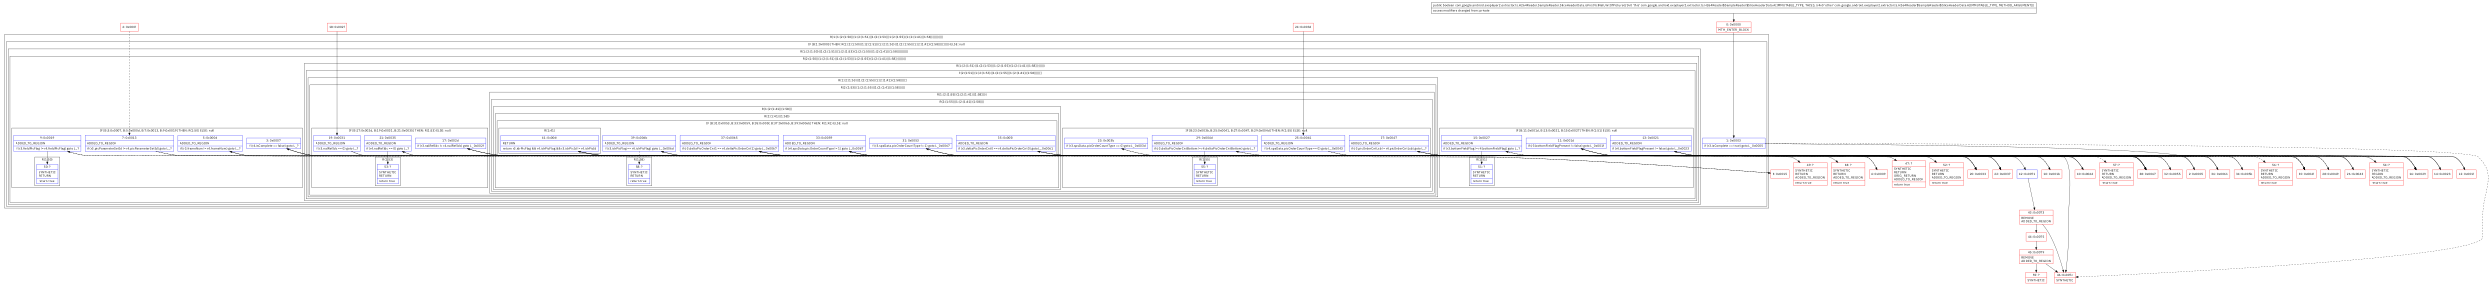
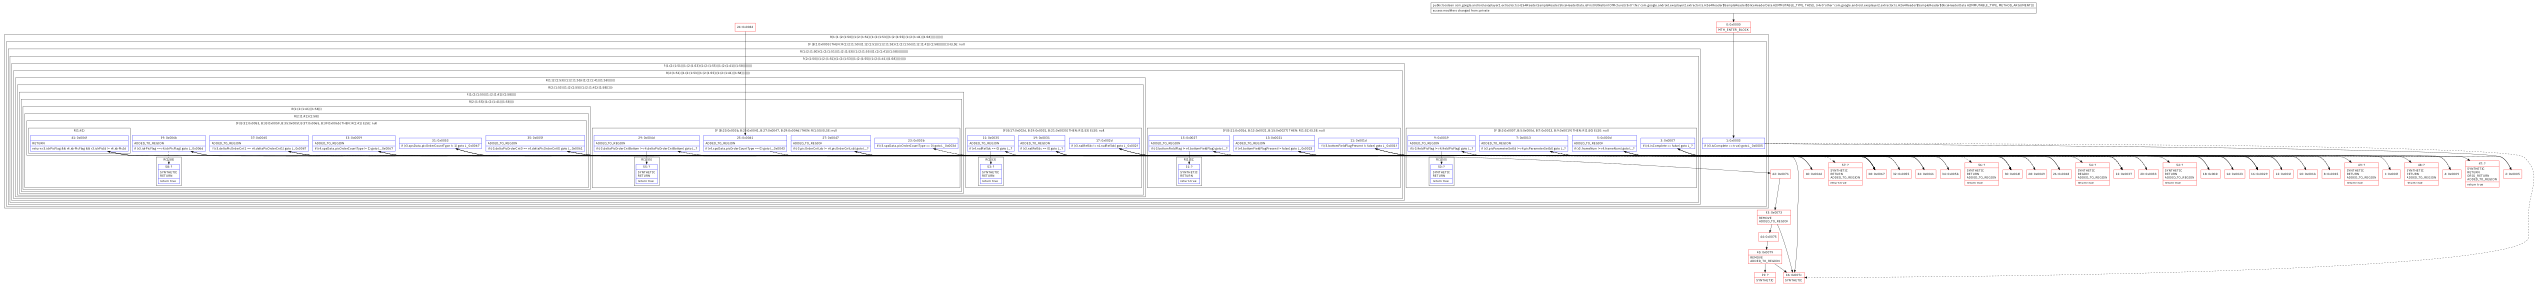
  digraph {
    fontname="IBM Plex Sans"
    node [color=red fontname="IBM Plex Sans" shape=record]
    edge [fontname="IBM Plex Sans"]
    n1 [color=blue label="{50\:\ ?|SYNTHETIC\lRETURN\l|return true\l}"]
    n2 [color=blue label="{3\:\ 0x0007|if (r4.isComplete == false) goto L_?\l}"]
    n3 [color=blue label="{5\:\ 0x000d|ADDED_TO_REGION\l|if (r3.frameNum != r4.frameNum) goto L_?\l}"]
    n4 [color=blue label="{7\:\ 0x0013|ADDED_TO_REGION\l|if (r3.picParameterSetId != r4.picParameterSetId) goto L_?\l}"]
    n5 [color=blue label="{9\:\ 0x0019|ADDED_TO_REGION\l|if (r3.fieldPicFlag != r4.fieldPicFlag) goto L_?\l}"]
    n6 [color=blue label="{51\:\ ?|SYNTHETIC\lRETURN\l|return true\l}"]
    n7 [color=blue label="{11\:\ 0x001d|if (r3.bottomFieldFlagPresent != false) goto L_0x001f\l}"]
    n8 [color=blue label="{13\:\ 0x0021|ADDED_TO_REGION\l|if (r4.bottomFieldFlagPresent != false) goto L_0x0023\l}"]
    n9 [color=blue label="{15\:\ 0x0027|ADDED_TO_REGION\l|if (r3.bottomFieldFlag != r4.bottomFieldFlag) goto L_?\l}"]
    n10 [color=blue label="{53\:\ ?|SYNTHETIC\lRETURN\l|return true\l}"]
    n11 [color=blue label="{17\:\ 0x002d|if (r3.nalRefIdc != r4.nalRefIdc) goto L_0x002f\l}"]
    n12 [color=blue label="{19\:\ 0x0031|ADDED_TO_REGION\l|if (r3.nalRefIdc == 0) goto L_?\l}"]
    n13 [color=blue label="{21\:\ 0x0035|ADDED_TO_REGION\l|if (r4.nalRefIdc == 0) goto L_?\l}"]
    n14 [color=blue label="{55\:\ ?|SYNTHETIC\lRETURN\l|return true\l}"]
    n15 [color=blue label="{23\:\ 0x003b|if (r3.spsData.picOrderCountType == 0) goto L_0x003d\l}"]
    n16 [color=blue label="{25\:\ 0x0041|ADDED_TO_REGION\l|if (r4.spsData.picOrderCountType == 0) goto L_0x0043\l}"]
    n17 [color=blue label="{27\:\ 0x0047|ADDED_TO_REGION\l|if (r3.picOrderCntLsb != r4.picOrderCntLsb) goto L_?\l}"]
    n18 [color=blue label="{29\:\ 0x004d|ADDED_TO_REGION\l|if (r3.deltaPicOrderCntBottom != r4.deltaPicOrderCntBottom) goto L_?\l}"]
    n19 [color=blue label="{41\:\ 0x006f|RETURN\l|return r3.idrPicFlag && r4.idrPicFlag && r3.idrPicId != r4.idrPicId\l}"]
    n20 [color=blue label="{31\:\ 0x0053|if (r3.spsData.picOrderCountType != 1) goto L_0x0067\l}"]
    n21 [color=blue label="{33\:\ 0x0059|ADDED_TO_REGION\l|if (r4.spsData.picOrderCountType != 1) goto L_0x0067\l}"]
    n22 [color=blue label="{35\:\ 0x005f|ADDED_TO_REGION\l|if (r3.deltaPicOrderCnt0 == r4.deltaPicOrderCnt0) goto L_0x0061\l}"]
    n23 [color=blue label="{37\:\ 0x0065|ADDED_TO_REGION\l|if (r3.deltaPicOrderCnt1 == r4.deltaPicOrderCnt1) goto L_0x0067\l}"]
    n24 [color=blue label="{39\:\ 0x006b|ADDED_TO_REGION\l|if (r3.idrPicFlag == r4.idrPicFlag) goto L_0x006d\l}"]
    n25 [color=blue label="{58\:\ ?|SYNTHETIC\lRETURN\l|return true\l}"]
    n26 [color=blue label="{1\:\ 0x0003|if (r3.isComplete == true) goto L_0x0005\l}"]
    n27 [label="{4\:\ 0x0009}"]
    n28 [label="{47\:\ ?|SYNTHETIC\lRETURN\lORIG_RETURN\lADDED_TO_REGION\l|return true\l}"]
    n29 [label="{6\:\ 0x000f}"]
    n30 [label="{48\:\ ?|SYNTHETIC\lRETURN\lADDED_TO_REGION\l|return true\l}"]
    n31 [label="{8\:\ 0x0015}"]
    n32 [label="{49\:\ ?|SYNTHETIC\lRETURN\lADDED_TO_REGION\l|return true\l}"]
    n33 [label="{10\:\ 0x001b}"]
    n34 [label="{12\:\ 0x001f}"]
    n35 [label="{16\:\ 0x0029}"]
    n36 [label="{14\:\ 0x0023}"]
    n37 [label="{18\:\ 0x002f}"]
    n38 [label="{22\:\ 0x0037}"]
    n39 [label="{20\:\ 0x0033}"]
    n40 [label="{52\:\ ?|SYNTHETIC\lRETURN\lADDED_TO_REGION\l|return true\l}"]
    n41 [label="{30\:\ 0x004f}"]
    n42 [label="{26\:\ 0x0043}"]
    n43 [label="{28\:\ 0x0049}"]
    n44 [label="{54\:\ ?|SYNTHETIC\lREGION\lADDED_TO_REGION\l|return true\l}"]
    n45 [label="{46\:\ 0x007c|SYNTHETIC\l}"]
-   n46 [color=blue label="{42\:\ 0x0071}"]
+   n46 [label="{42\:\ 0x0071}"]
    n47 [label="{32\:\ 0x0055}"]
    n48 [label="{38\:\ 0x0067}"]
    n49 [label="{34\:\ 0x005b}"]
    n50 [label="{36\:\ 0x0061}"]
    n51 [label="{56\:\ ?|SYNTHETIC\lRETURN\lADDED_TO_REGION\l|return true\l}"]
    n52 [label="{57\:\ ?|SYNTHETIC\lRETURN\lADDED_TO_REGION\l|return true\l}"]
    n53 [label="{40\:\ 0x006d}"]
    n54 [label="{2\:\ 0x0005}"]
    n55 [label="{24\:\ 0x003d}"]
    n56 [label="{43\:\ 0x0073|REMOVE\lADDED_TO_REGION\l}"]
    n57 [label="{0\:\ 0x0000|MTH_ENTER_BLOCK\l}"]
    n58 [label="{44\:\ 0x0075}"]
    n59 [label="{45\:\ 0x0079|REMOVE\lADDED_TO_REGION\l}"]
    n60 [label="{59\:\ ?|SYNTHETIC\l}"]
    n61 [label="{public boolean com.google.android.exoplayer2.extractor.ts.H264Reader.SampleReader.SliceHeaderData.isFirstVclNalUnitOfPicture((r3v0 'this' com.google.android.exoplayer2.extractor.ts.H264Reader$SampleReader$SliceHeaderData A[IMMUTABLE_TYPE, THIS]), (r4v0 'other' com.google.android.exoplayer2.extractor.ts.H264Reader$SampleReader$SliceHeaderData A[IMMUTABLE_TYPE, METHOD_ARGUMENT]))  | access modifiers changed from: private\l}" color=""]
    subgraph cluster_1 {
      label="R(1:(1:(2:(1:50)|(1:(2:(1:51)|(1:(2:(1:53)|(1:(2:(1:55)|(1:(2:(1:41)|(1:58))))))))))))"
      subgraph cluster_2 {
        label="IF [B:1:0x0003] THEN: R(1:(2:(1:50)|(1:(2:(1:51)|(1:(2:(1:53)|(1:(2:(1:55)|(1:(2:(1:41)|(1:58))))))))))) ELSE: null"
        n26
        subgraph cluster_3 {
          label="R(1:(2:(1:50)|(1:(2:(1:51)|(1:(2:(1:53)|(1:(2:(1:55)|(1:(2:(1:41)|(1:58)))))))))))"
          subgraph cluster_4 {
            label="R(2:(1:50)|(1:(2:(1:51)|(1:(2:(1:53)|(1:(2:(1:55)|(1:(2:(1:41)|(1:58))))))))))"
            subgraph cluster_5 {
              label="IF [B:3:0x0007, B:5:0x000d, B:7:0x0013, B:9:0x0019] THEN: R(1:50) ELSE: null"
              n2
              n3
              n4
              n5
              subgraph cluster_6 {
                label="R(1:50)"
                n1
              }
            }
            subgraph cluster_7 {
              label="R(1:(2:(1:51)|(1:(2:(1:53)|(1:(2:(1:55)|(1:(2:(1:41)|(1:58)))))))))"
              subgraph cluster_8 {
                label="R(2:(1:51)|(1:(2:(1:53)|(1:(2:(1:55)|(1:(2:(1:41)|(1:58))))))))"
                subgraph cluster_9 {
                  label="IF [B:11:0x001d, B:13:0x0021, B:15:0x0027] THEN: R(1:51) ELSE: null"
                  n7
                  n8
                  n9
                  subgraph cluster_10 {
                    label="R(1:51)"
                    n6
                  }
                }
                subgraph cluster_11 {
                  label="R(1:(2:(1:53)|(1:(2:(1:55)|(1:(2:(1:41)|(1:58)))))))"
                  subgraph cluster_12 {
                    label="R(2:(1:53)|(1:(2:(1:55)|(1:(2:(1:41)|(1:58))))))"
                    subgraph cluster_13 {
                      label="IF [B:17:0x002d, B:19:0x0031, B:21:0x0035] THEN: R(1:53) ELSE: null"
                      n11
                      n12
                      n13
                      subgraph cluster_14 {
                        label="R(1:53)"
                        n10
                      }
                    }
                    subgraph cluster_15 {
                      label="R(1:(2:(1:55)|(1:(2:(1:41)|(1:58)))))"
                      subgraph cluster_16 {
                        label="R(2:(1:55)|(1:(2:(1:41)|(1:58))))"
                        subgraph cluster_17 {
                          label="IF [B:23:0x003b, B:25:0x0041, B:27:0x0047, B:29:0x004d] THEN: R(1:55) ELSE: null"
                          n15
                          n16
                          n17
                          n18
                          subgraph cluster_18 {
                            label="R(1:55)"
                            n14
                          }
                        }
                        subgraph cluster_19 {
                          label="R(1:(2:(1:41)|(1:58)))"
                          subgraph cluster_20 {
                            label="R(2:(1:41)|(1:58))"
                            subgraph cluster_21 {
                              label="IF [B:31:0x0053, B:33:0x0059, B:35:0x005f, B:37:0x0065, B:39:0x006b] THEN: R(1:41) ELSE: null"
                              n20
                              n21
                              n22
                              n23
                              n24
                              subgraph cluster_22 {
                                label="R(1:41)"
                                n19
                              }
                            }
                            subgraph cluster_23 {
                              label="R(1:58)"
                              n25
                            }
                          }
                        }
                      }
                    }
                  }
                }
              }
            }
          }
        }
      }
    }
    n2 -> n27 [style=dashed]
    n2 -> n28
+   n3 -> n29 [style=dashed]
    n3 -> n30
    n4 -> n31 [style=dashed]
    n4 -> n32
    n5 -> n1
    n5 -> n33 [style=dashed]
    n7 -> n34
    n7 -> n35 [style=dashed]
    n8 -> n35 [style=dashed]
    n8 -> n36
    n9 -> n6
    n9 -> n35 [style=dashed]
-   n11 -> n39
+   n11 -> n37
    n11 -> n38 [style=dashed]
    n12 -> n39 [style=dashed]
    n12 -> n40
    n13 -> n10
    n13 -> n38 [style=dashed]
    n15 -> n41 [style=dashed]
    n16 -> n41 [style=dashed]
    n16 -> n42
    n17 -> n43 [style=dashed]
    n17 -> n44
    n18 -> n14
    n18 -> n41 [style=dashed]
    n19 -> n45
    n19 -> n46
    n20 -> n47 [style=dashed]
    n20 -> n48
    n21 -> n48
    n21 -> n49 [style=dashed]
    n22 -> n50
    n22 -> n51 [style=dashed]
    n23 -> n48
    n23 -> n52 [style=dashed]
    n24 -> n25 [style=dashed]
    n24 -> n53
    n26 -> n45 [style=dashed]
    n26 -> n54
    n27 -> n3
    n29 -> n4 [style=dashed]
    n31 -> n5
    n33 -> n7
    n34 -> n8
    n35 -> n11
    n36 -> n9
    n37 -> n12
    n38 -> n15
    n39 -> n13
    n41 -> n20
    n42 -> n17
    n43 -> n18
    n46 -> n56
    n47 -> n21
    n48 -> n24
    n49 -> n22
    n50 -> n23
    n53 -> n19
    n54 -> n2
    n55 -> n16
    n56 -> n45
    n56 -> n58
    n57 -> n26
    n58 -> n59
    n59 -> n45
    n59 -> n60
    n61 -> n57
  }
